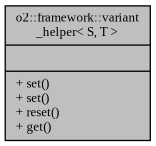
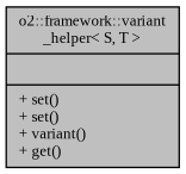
  digraph {
    fontname="Liberation Serif"
-   n1 [color=black fillcolor=grey75 fontcolor=black fontname="Liberation Serif" fontsize=10 height=0.2 label="{o2::framework::variant\l_helper\< S, T \>\n||+ set()\l+ set()\l+ reset()\l+ get()\l}" shape=record style=filled width=0.4]
+   n1 [color=black fillcolor=grey75 fontcolor=black fontname="Liberation Serif" fontsize=10 height=0.2 label="{o2::framework::variant\l_helper\< S, T \>\n||+ set()\l+ set()\l+ variant()\l+ get()\l}" shape=record style=filled width=0.4]
  }
